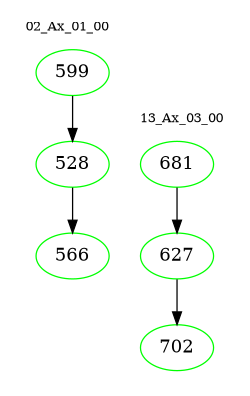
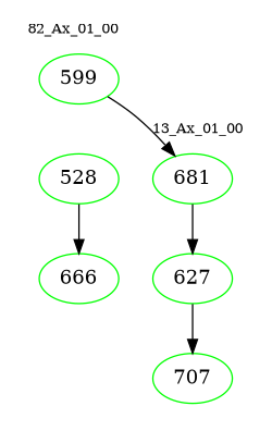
  digraph {
    node [color=green]
    edge [color=black]
    n1 [label=681]
    n2 [label=627]
-   n3 [label=702]
+   n3 [label=707]
    n4 [label=599]
    n5 [label=528]
-   n6 [label=566]
+   n6 [label=666]
    subgraph cluster_1 {
      color=white
      fontsize=10
-     label="13_Ax_03_00"
+     label="13_Ax_01_00"
      n1
      n2
      n3
    }
    subgraph cluster_2 {
      color=white
      fontsize=10
-     label="02_Ax_01_00"
+     label="82_Ax_01_00"
      n4
      n5
      n6
    }
    n1 -> n2
    n2 -> n3
-   n4 -> n5
+   n4 -> n1
    n5 -> n6
  }
